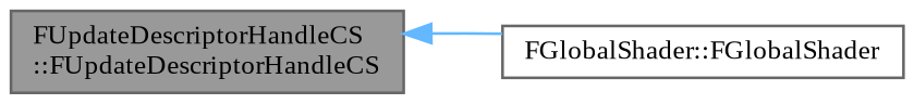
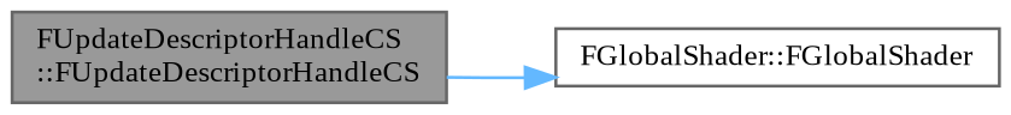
  digraph {
    rankdir=LR
    fontname="Liberation Serif"
    node [fontname="Liberation Serif" fontsize=10 shape=box style=filled]
    n1 [color=gray40 fillcolor=grey60 fontcolor=black height=0.2 label="FUpdateDescriptorHandleCS\l::FUpdateDescriptorHandleCS" width=0.4]
    n2 [color=grey40 fillcolor=white height=0.2 label="FGlobalShader::FGlobalShader" width=0.4]
-   n2 -> n1 [color=steelblue1 fontname="Liberation Serif" fontsize=10 labelfontname=Helvetica labelfontsize=10 style=solid]
+   n1 -> n2 [color=steelblue1 fontname="Liberation Serif" fontsize=10 labelfontname=Helvetica labelfontsize=10 style=solid]
  }
